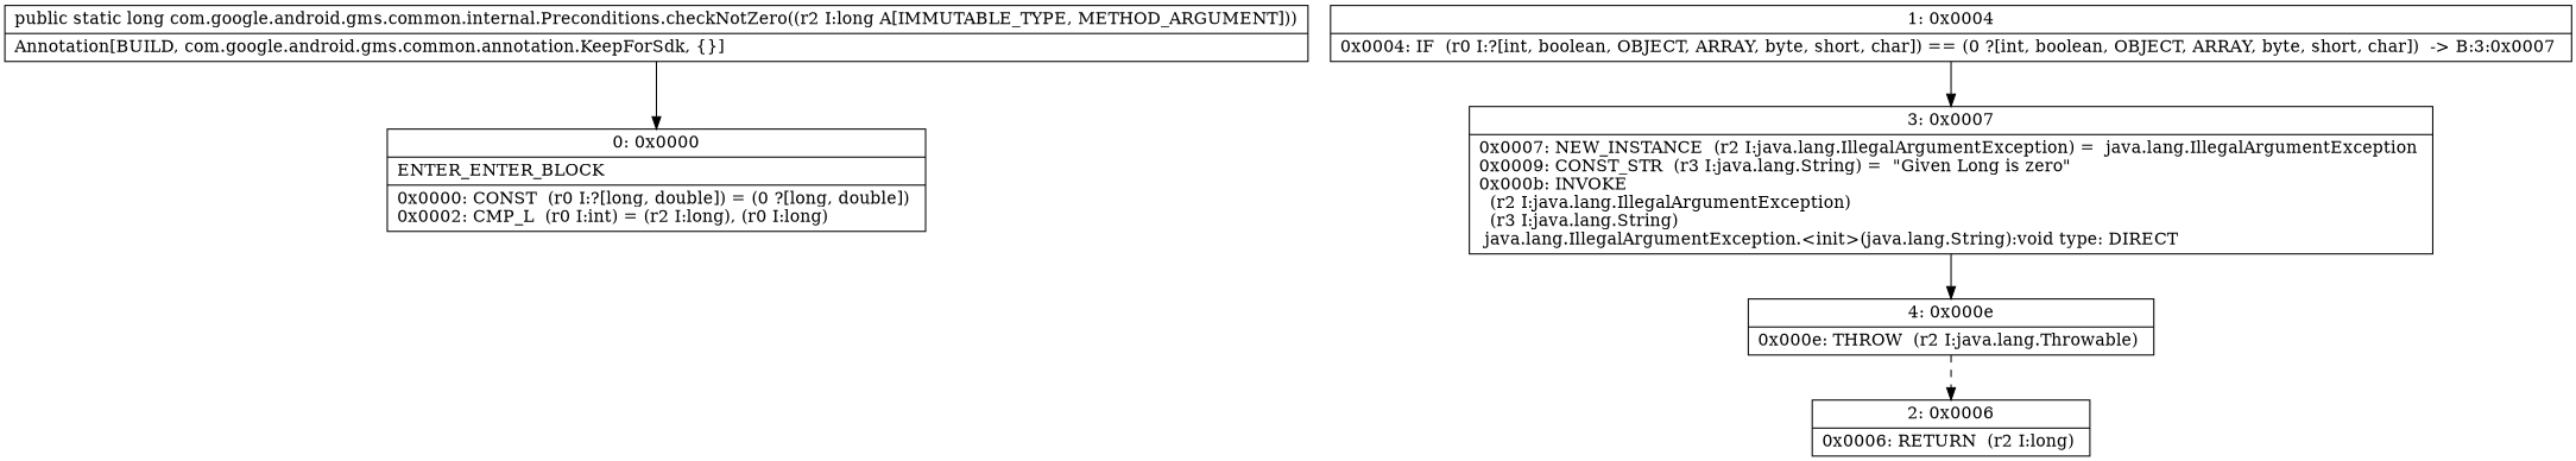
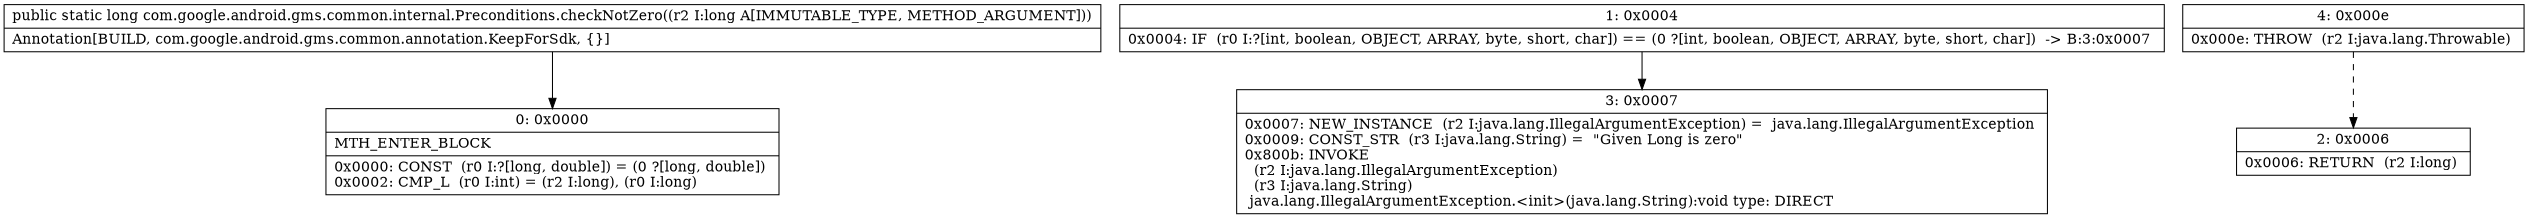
  digraph {
    node [shape=record]
-   n1 [label="{0\:\ 0x0000|ENTER_ENTER_BLOCK\l|0x0000: CONST  (r0 I:?[long, double]) = (0 ?[long, double]) \l0x0002: CMP_L  (r0 I:int) = (r2 I:long), (r0 I:long) \l}"]
+   n1 [label="{0\:\ 0x0000|MTH_ENTER_BLOCK\l|0x0000: CONST  (r0 I:?[long, double]) = (0 ?[long, double]) \l0x0002: CMP_L  (r0 I:int) = (r2 I:long), (r0 I:long) \l}"]
    n2 [label="{1\:\ 0x0004|0x0004: IF  (r0 I:?[int, boolean, OBJECT, ARRAY, byte, short, char]) == (0 ?[int, boolean, OBJECT, ARRAY, byte, short, char])  \-\> B:3:0x0007 \l}"]
-   n3 [label="{3\:\ 0x0007|0x0007: NEW_INSTANCE  (r2 I:java.lang.IllegalArgumentException) =  java.lang.IllegalArgumentException \l0x0009: CONST_STR  (r3 I:java.lang.String) =  \"Given Long is zero\" \l0x000b: INVOKE  \l  (r2 I:java.lang.IllegalArgumentException)\l  (r3 I:java.lang.String)\l java.lang.IllegalArgumentException.\<init\>(java.lang.String):void type: DIRECT \l}"]
+   n3 [label="{3\:\ 0x0007|0x0007: NEW_INSTANCE  (r2 I:java.lang.IllegalArgumentException) =  java.lang.IllegalArgumentException \l0x0009: CONST_STR  (r3 I:java.lang.String) =  \"Given Long is zero\" \l0x800b: INVOKE  \l  (r2 I:java.lang.IllegalArgumentException)\l  (r3 I:java.lang.String)\l java.lang.IllegalArgumentException.\<init\>(java.lang.String):void type: DIRECT \l}"]
    n4 [label="{2\:\ 0x0006|0x0006: RETURN  (r2 I:long) \l}"]
    n5 [label="{4\:\ 0x000e|0x000e: THROW  (r2 I:java.lang.Throwable) \l}"]
    n6 [label="{public static long com.google.android.gms.common.internal.Preconditions.checkNotZero((r2 I:long A[IMMUTABLE_TYPE, METHOD_ARGUMENT]))  | Annotation[BUILD, com.google.android.gms.common.annotation.KeepForSdk, \{\}]\l}"]
    n2 -> n3
-   n3 -> n5
    n5 -> n4 [style=dashed]
    n6 -> n1
  }
